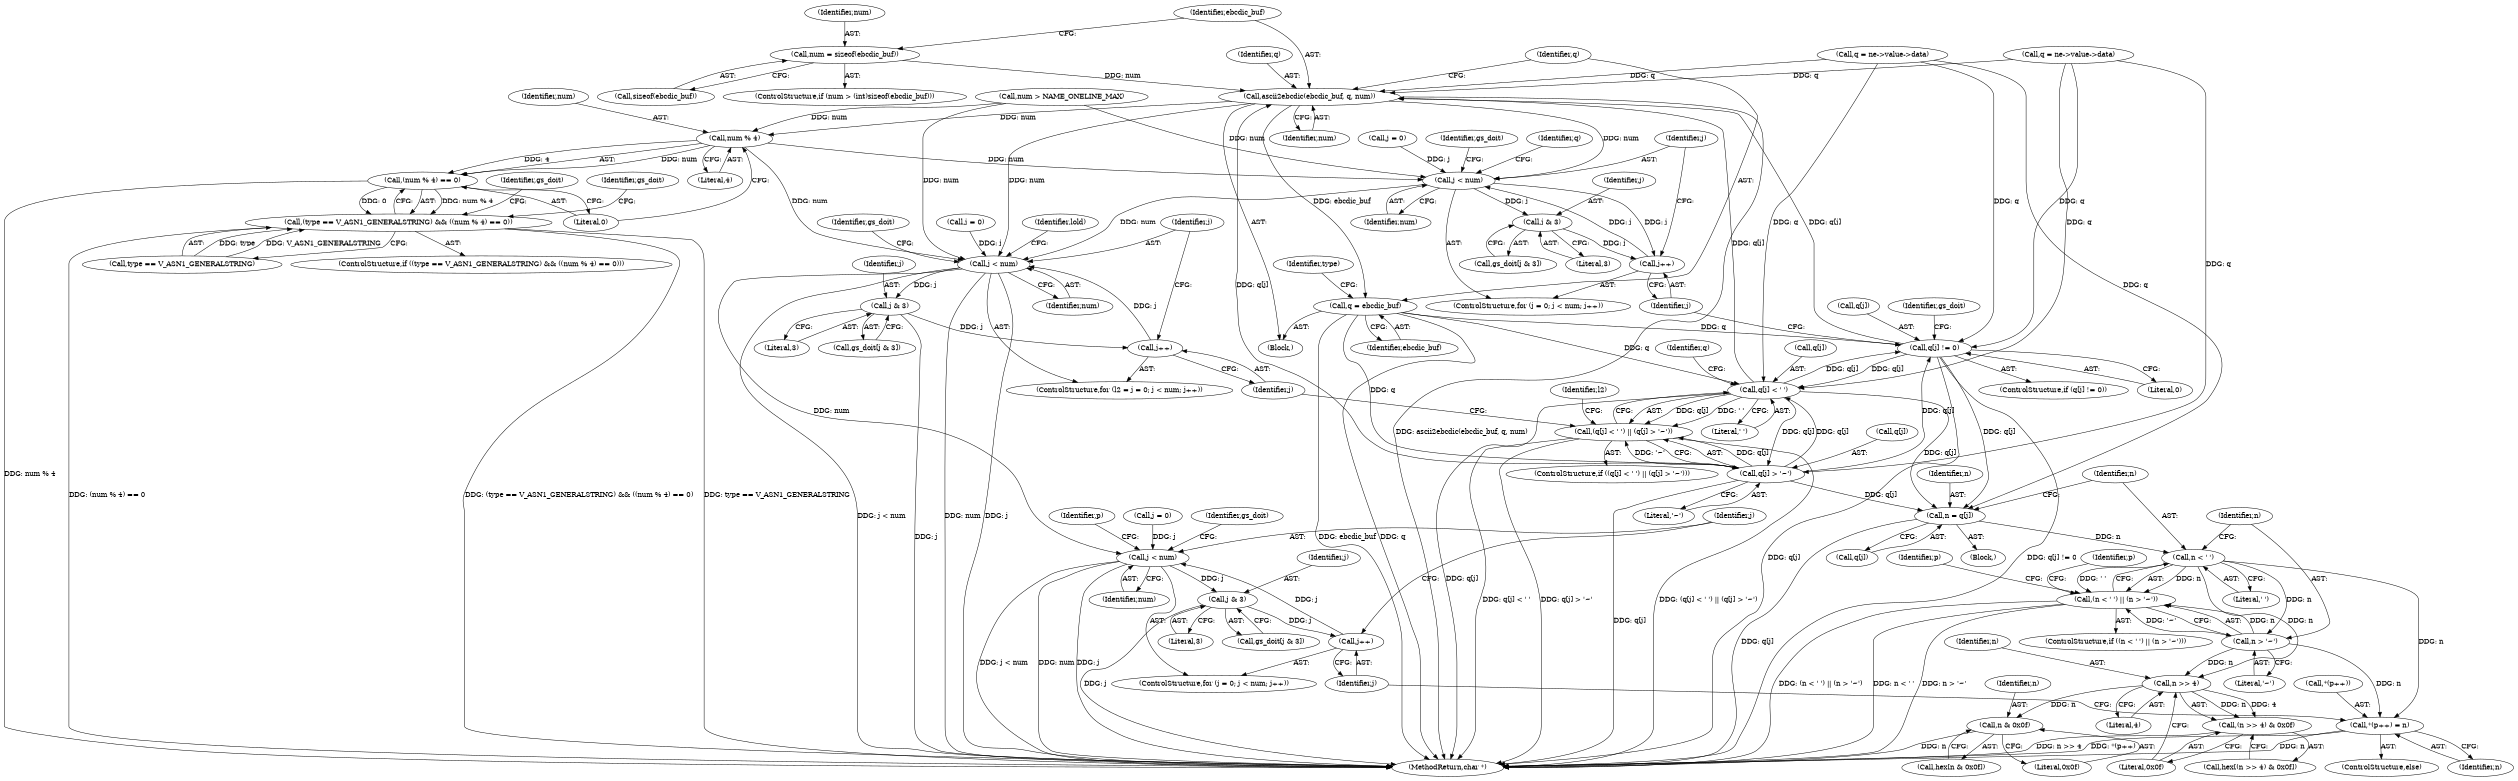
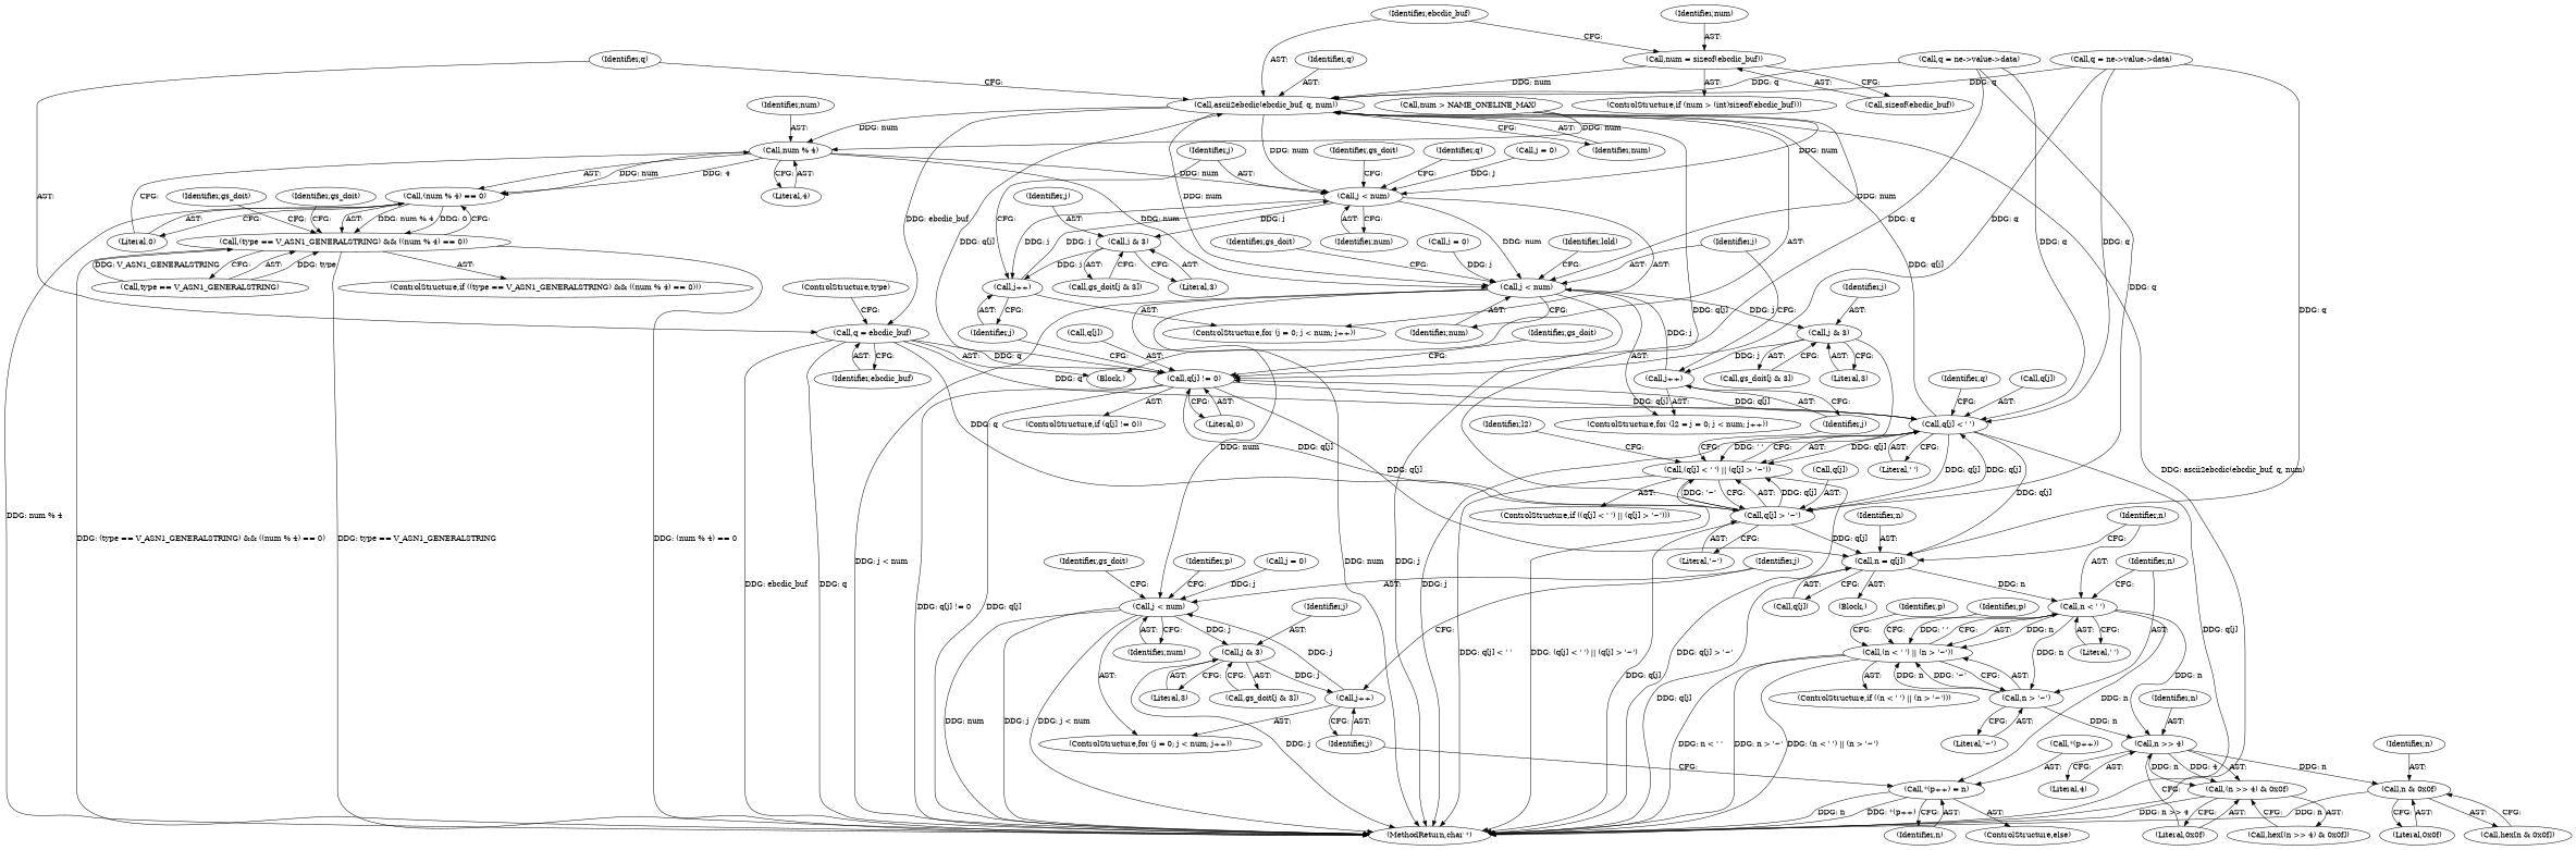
  digraph {
    n1 [label="(Call,num = sizeof(ebcdic_buf))"]
    n2 [label="(Call,ascii2ebcdic(ebcdic_buf, q, num))"]
    n3 [label="(Call,sizeof(ebcdic_buf))"]
    n4 [label="(ControlStructure,if (num > (int)sizeof(ebcdic_buf)))"]
    n5 [label="(Call,q = ebcdic_buf)"]
    n6 [label="(Call,num % 4)"]
    n7 [label="(Call,j < num)"]
    n8 [label="(Call,j < num)"]
    n9 [label="(MethodReturn,char *)"]
    n10 [label="(Identifier,num)"]
    n11 [label="(Block,)"]
    n12 [label="(Call,q[j] != 0)"]
    n13 [label="(Call,q[j] < ' ')"]
    n14 [label="(Call,q[j] > '~')"]
    n15 [label="(Identifier,ebcdic_buf)"]
    n16 [label="(Call,(num % 4) == 0)"]
    n17 [label="(Literal,4)"]
    n18 [label="(Call,j++)"]
    n19 [label="(Call,j & 3)"]
    n20 [label="(ControlStructure,for (j = 0; j < num; j++))"]
    n21 [label="(Identifier,num)"]
    n22 [label="(Call,j & 3)"]
    n23 [label="(Call,j < num)"]
    n24 [label="(ControlStructure,for (l2 = j = 0; j < num; j++))"]
    n25 [label="(Identifier,num)"]
    n26 [label="(Call,n = q[j])"]
    n27 [label="(ControlStructure,if (q[j] != 0))"]
    n28 [label="(Literal,0)"]
    n29 [label="(Call,(q[j] < ' ') || (q[j] > '~'))"]
    n30 [label="(Literal,' ')"]
    n31 [label="(Literal,'~')"]
    n32 [label="(Call,n < ' ')"]
    n33 [label="(Block,)"]
    n34 [label="(Call,q[j])"]
    n35 [label="(ControlStructure,if ((q[j] < ' ') || (q[j] > '~')))"]
    n36 [label="(Call,(n < ' ') || (n > '~'))"]
    n37 [label="(Call,n > '~')"]
    n38 [label="(Call,n >> 4)"]
    n39 [label="(Call,*(p++) = n)"]
    n40 [label="(Literal,' ')"]
    n41 [label="(ControlStructure,if ((n < ' ') || (n > '~')))"]
    n42 [label="(Literal,'~')"]
    n43 [label="(Call,(n >> 4) & 0x0f)"]
    n44 [label="(Call,n & 0x0f)"]
    n45 [label="(Literal,4)"]
    n46 [label="(Identifier,n)"]
    n47 [label="(ControlStructure,else)"]
    n48 [label="(Call,hex[(n >> 4) & 0x0f])"]
    n49 [label="(Literal,0x0f)"]
    n50 [label="(Call,hex[n & 0x0f])"]
    n51 [label="(Literal,0x0f)"]
    n52 [label="(Call,(type == V_ASN1_GENERALSTRING) && ((num % 4) == 0))"]
    n53 [label="(Literal,0)"]
    n54 [label="(Call,type == V_ASN1_GENERALSTRING)"]
    n55 [label="(ControlStructure,if ((type == V_ASN1_GENERALSTRING) && ((num % 4) == 0)))"]
    n56 [label="(Identifier,j)"]
    n57 [label="(Literal,3)"]
    n58 [label="(Call,gs_doit[j & 3])"]
    n59 [label="(Call,j++)"]
    n60 [label="(Literal,3)"]
    n61 [label="(Call,gs_doit[j & 3])"]
    n62 [label="(Call,j & 3)"]
    n63 [label="(ControlStructure,for (j = 0; j < num; j++))"]
    n64 [label="(Identifier,num)"]
    n65 [label="(Identifier,j)"]
    n66 [label="(Call,j++)"]
    n67 [label="(Literal,3)"]
    n68 [label="(Call,gs_doit[j & 3])"]
    n69 [label="(Identifier,j)"]
    n70 [label="(Identifier,gs_doit)"]
    n71 [label="(Call,*(p++))"]
    n72 [label="(Identifier,num)"]
    n73 [label="(Call,j = 0)"]
    n74 [label="(Identifier,q)"]
    n75 [label="(Call,j = 0)"]
    n76 [label="(Identifier,gs_doit)"]
    n77 [label="(Identifier,q)"]
    n78 [label="(Identifier,p)"]
    n79 [label="(Identifier,j)"]
    n80 [label="(Call,q = ne->value->data)"]
    n81 [label="(Identifier,n)"]
    n82 [label="(Identifier,p)"]
-   n83 [label="(Identifier,type)"]
+   n83 [label="(ControlStructure,type)"]
    n84 [label="(Identifier,n)"]
    n85 [label="(Identifier,j)"]
    n86 [label="(Identifier,gs_doit)"]
    n87 [label="(Call,num > NAME_ONELINE_MAX)"]
    n88 [label="(Identifier,gs_doit)"]
    n89 [label="(Call,j = 0)"]
    n90 [label="(Identifier,ebcdic_buf)"]
    n91 [label="(Identifier,j)"]
    n92 [label="(Identifier,q)"]
    n93 [label="(Identifier,n)"]
    n94 [label="(Identifier,gs_doit)"]
    n95 [label="(Identifier,l2)"]
    n96 [label="(Call,q[j])"]
    n97 [label="(Identifier,p)"]
    n98 [label="(Call,q[j])"]
    n99 [label="(Identifier,n)"]
    n100 [label="(Identifier,q)"]
    n101 [label="(Identifier,j)"]
    n102 [label="(Identifier,j)"]
    n103 [label="(Identifier,j)"]
    n104 [label="(Identifier,n)"]
    n105 [label="(Call,q[j])"]
    n106 [label="(Identifier,lold)"]
    n107 [label="(Identifier,num)"]
    n108 [label="(Call,q = ne->value->data)"]
    n109 [label="(Identifier,gs_doit)"]
    n1 -> n2 [label="DDG: num"]
    n1 -> n3 [label="CFG: "]
    n1 -> n4 [label="AST: "]
    n2 -> n5 [label="DDG: ebcdic_buf"]
    n2 -> n6 [label="DDG: num"]
    n2 -> n7 [label="DDG: num"]
    n2 -> n8 [label="DDG: num"]
    n2 -> n9 [label="DDG: ascii2ebcdic(ebcdic_buf, q, num)"]
    n2 -> n10 [label="CFG: "]
    n2 -> n11 [label="AST: "]
    n3 -> n1 [label="AST: "]
    n5 -> n9 [label="DDG: q"]
    n5 -> n9 [label="DDG: ebcdic_buf"]
    n5 -> n11 [label="AST: "]
    n5 -> n12 [label="DDG: q"]
    n5 -> n13 [label="DDG: q"]
    n5 -> n14 [label="DDG: q"]
    n5 -> n15 [label="CFG: "]
    n6 -> n7 [label="DDG: num"]
    n6 -> n8 [label="DDG: num"]
    n6 -> n16 [label="AST: "]
    n6 -> n16 [label="DDG: num"]
    n6 -> n16 [label="DDG: 4"]
    n6 -> n17 [label="CFG: "]
    n7 -> n8 [label="DDG: num"]
    n7 -> n18 [label="DDG: j"]
    n7 -> n19 [label="DDG: j"]
    n7 -> n20 [label="AST: "]
    n7 -> n21 [label="CFG: "]
    n8 -> n9 [label="DDG: j < num"]
    n8 -> n9 [label="DDG: num"]
    n8 -> n9 [label="DDG: j"]
    n8 -> n22 [label="DDG: j"]
    n8 -> n23 [label="DDG: num"]
    n8 -> n24 [label="AST: "]
    n8 -> n25 [label="CFG: "]
    n10 -> n2 [label="AST: "]
    n12 -> n2 [label="DDG: q[j]"]
    n12 -> n9 [label="DDG: q[j] != 0"]
    n12 -> n9 [label="DDG: q[j]"]
    n12 -> n13 [label="DDG: q[j]"]
    n12 -> n26 [label="DDG: q[j]"]
    n12 -> n27 [label="AST: "]
    n12 -> n28 [label="CFG: "]
    n13 -> n2 [label="DDG: q[j]"]
    n13 -> n9 [label="DDG: q[j]"]
    n13 -> n12 [label="DDG: q[j]"]
    n13 -> n14 [label="DDG: q[j]"]
    n13 -> n26 [label="DDG: q[j]"]
    n13 -> n29 [label="AST: "]
    n13 -> n29 [label="DDG: q[j]"]
    n13 -> n29 [label="DDG: ' '"]
    n13 -> n30 [label="CFG: "]
    n14 -> n2 [label="DDG: q[j]"]
    n14 -> n9 [label="DDG: q[j]"]
    n14 -> n12 [label="DDG: q[j]"]
    n14 -> n13 [label="DDG: q[j]"]
    n14 -> n26 [label="DDG: q[j]"]
    n14 -> n29 [label="AST: "]
    n14 -> n29 [label="DDG: q[j]"]
    n14 -> n29 [label="DDG: '~'"]
    n14 -> n31 [label="CFG: "]
    n15 -> n5 [label="AST: "]
    n16 -> n9 [label="DDG: num % 4"]
    n16 -> n52 [label="AST: "]
    n16 -> n52 [label="DDG: num % 4"]
    n16 -> n52 [label="DDG: 0"]
    n16 -> n53 [label="CFG: "]
    n17 -> n6 [label="AST: "]
    n18 -> n7 [label="DDG: j"]
    n18 -> n20 [label="AST: "]
    n18 -> n56 [label="CFG: "]
    n19 -> n18 [label="DDG: j"]
    n19 -> n57 [label="CFG: "]
    n19 -> n58 [label="AST: "]
    n21 -> n7 [label="AST: "]
    n22 -> n9 [label="DDG: j"]
    n22 -> n59 [label="DDG: j"]
    n22 -> n60 [label="CFG: "]
    n22 -> n61 [label="AST: "]
    n23 -> n9 [label="DDG: num"]
    n23 -> n9 [label="DDG: j"]
    n23 -> n9 [label="DDG: j < num"]
    n23 -> n62 [label="DDG: j"]
    n23 -> n63 [label="AST: "]
    n23 -> n64 [label="CFG: "]
    n25 -> n8 [label="AST: "]
    n26 -> n9 [label="DDG: q[j]"]
    n26 -> n32 [label="DDG: n"]
    n26 -> n33 [label="AST: "]
    n26 -> n34 [label="CFG: "]
    n28 -> n12 [label="AST: "]
    n29 -> n9 [label="DDG: q[j] < ' '"]
    n29 -> n9 [label="DDG: (q[j] < ' ') || (q[j] > '~')"]
    n29 -> n9 [label="DDG: q[j] > '~'"]
    n29 -> n13 [label="CFG: "]
    n29 -> n14 [label="CFG: "]
    n29 -> n35 [label="AST: "]
    n30 -> n13 [label="AST: "]
    n31 -> n14 [label="AST: "]
    n32 -> n36 [label="AST: "]
    n32 -> n36 [label="DDG: n"]
    n32 -> n36 [label="DDG: ' '"]
    n32 -> n37 [label="DDG: n"]
    n32 -> n38 [label="DDG: n"]
    n32 -> n39 [label="DDG: n"]
    n32 -> n40 [label="CFG: "]
    n34 -> n26 [label="AST: "]
    n36 -> n9 [label="DDG: n > '~'"]
    n36 -> n9 [label="DDG: (n < ' ') || (n > '~')"]
    n36 -> n9 [label="DDG: n < ' '"]
    n36 -> n32 [label="CFG: "]
    n36 -> n37 [label="CFG: "]
    n36 -> n41 [label="AST: "]
    n37 -> n36 [label="AST: "]
    n37 -> n36 [label="DDG: n"]
    n37 -> n36 [label="DDG: '~'"]
    n37 -> n38 [label="DDG: n"]
-   n37 -> n39 [label="DDG: n"]
    n37 -> n42 [label="CFG: "]
    n38 -> n43 [label="AST: "]
    n38 -> n43 [label="DDG: n"]
    n38 -> n43 [label="DDG: 4"]
    n38 -> n44 [label="DDG: n"]
    n38 -> n45 [label="CFG: "]
    n39 -> n9 [label="DDG: *(p++)"]
    n39 -> n9 [label="DDG: n"]
    n39 -> n46 [label="CFG: "]
    n39 -> n47 [label="AST: "]
    n40 -> n32 [label="AST: "]
    n42 -> n37 [label="AST: "]
    n43 -> n9 [label="DDG: n >> 4"]
    n43 -> n48 [label="AST: "]
    n43 -> n49 [label="CFG: "]
    n44 -> n9 [label="DDG: n"]
    n44 -> n50 [label="AST: "]
    n44 -> n51 [label="CFG: "]
    n45 -> n38 [label="AST: "]
    n46 -> n39 [label="AST: "]
    n48 -> n43 [label="CFG: "]
    n49 -> n38 [label="CFG: "]
    n49 -> n43 [label="AST: "]
    n50 -> n44 [label="CFG: "]
    n51 -> n44 [label="AST: "]
    n52 -> n9 [label="DDG: type == V_ASN1_GENERALSTRING"]
    n52 -> n9 [label="DDG: (num % 4) == 0"]
    n52 -> n9 [label="DDG: (type == V_ASN1_GENERALSTRING) && ((num % 4) == 0)"]
    n52 -> n16 [label="CFG: "]
    n52 -> n54 [label="CFG: "]
    n52 -> n55 [label="AST: "]
    n53 -> n6 [label="CFG: "]
    n53 -> n16 [label="AST: "]
    n54 -> n52 [label="AST: "]
    n54 -> n52 [label="DDG: type"]
    n54 -> n52 [label="DDG: V_ASN1_GENERALSTRING"]
    n56 -> n12 [label="CFG: "]
    n56 -> n18 [label="AST: "]
    n57 -> n19 [label="AST: "]
    n58 -> n19 [label="CFG: "]
    n59 -> n8 [label="DDG: j"]
    n59 -> n24 [label="AST: "]
    n59 -> n65 [label="CFG: "]
    n60 -> n22 [label="AST: "]
    n61 -> n22 [label="CFG: "]
    n62 -> n9 [label="DDG: j"]
    n62 -> n66 [label="DDG: j"]
    n62 -> n67 [label="CFG: "]
    n62 -> n68 [label="AST: "]
    n64 -> n23 [label="AST: "]
    n65 -> n29 [label="CFG: "]
    n65 -> n59 [label="AST: "]
    n66 -> n23 [label="DDG: j"]
    n66 -> n63 [label="AST: "]
    n66 -> n69 [label="CFG: "]
    n67 -> n62 [label="AST: "]
    n68 -> n62 [label="CFG: "]
    n69 -> n39 [label="CFG: "]
    n69 -> n66 [label="AST: "]
    n70 -> n7 [label="CFG: "]
    n71 -> n39 [label="AST: "]
    n72 -> n6 [label="AST: "]
    n73 -> n23 [label="DDG: j"]
    n74 -> n7 [label="CFG: "]
    n75 -> n7 [label="DDG: j"]
    n76 -> n8 [label="CFG: "]
    n77 -> n2 [label="CFG: "]
    n77 -> n5 [label="AST: "]
    n78 -> n36 [label="CFG: "]
    n79 -> n62 [label="AST: "]
    n80 -> n2 [label="DDG: q"]
    n80 -> n12 [label="DDG: q"]
    n80 -> n13 [label="DDG: q"]
    n80 -> n26 [label="DDG: q"]
    n81 -> n38 [label="AST: "]
    n82 -> n23 [label="CFG: "]
    n83 -> n5 [label="CFG: "]
    n84 -> n32 [label="CFG: "]
    n84 -> n37 [label="AST: "]
    n85 -> n23 [label="AST: "]
    n85 -> n66 [label="CFG: "]
    n86 -> n52 [label="CFG: "]
    n87 -> n6 [label="DDG: num"]
    n87 -> n7 [label="DDG: num"]
    n87 -> n8 [label="DDG: num"]
    n88 -> n12 [label="CFG: "]
    n89 -> n8 [label="DDG: j"]
    n90 -> n1 [label="CFG: "]
    n90 -> n2 [label="AST: "]
    n91 -> n7 [label="AST: "]
    n91 -> n18 [label="CFG: "]
    n92 -> n13 [label="CFG: "]
    n93 -> n44 [label="AST: "]
    n94 -> n23 [label="CFG: "]
    n95 -> n29 [label="CFG: "]
    n96 -> n14 [label="AST: "]
    n97 -> n36 [label="CFG: "]
    n98 -> n12 [label="AST: "]
    n99 -> n26 [label="CFG: "]
    n99 -> n32 [label="AST: "]
    n100 -> n2 [label="AST: "]
    n101 -> n22 [label="AST: "]
    n102 -> n8 [label="AST: "]
    n102 -> n59 [label="CFG: "]
    n103 -> n19 [label="AST: "]
    n104 -> n26 [label="AST: "]
    n105 -> n13 [label="AST: "]
    n106 -> n8 [label="CFG: "]
    n107 -> n1 [label="AST: "]
    n108 -> n2 [label="DDG: q"]
    n108 -> n12 [label="DDG: q"]
    n108 -> n13 [label="DDG: q"]
    n108 -> n14 [label="DDG: q"]
    n109 -> n52 [label="CFG: "]
  }
